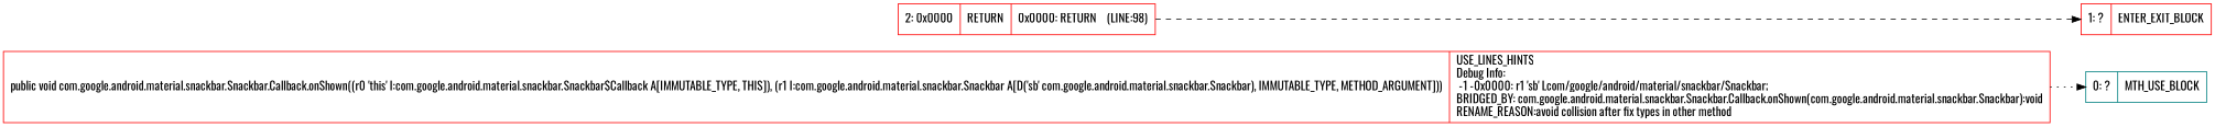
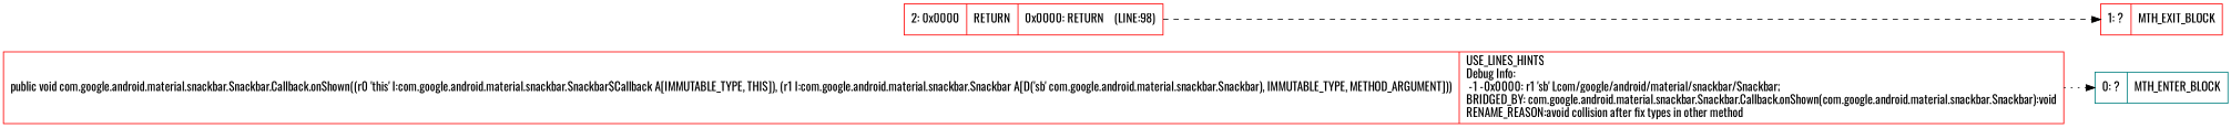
  digraph {
    fontname=Oswald
    rankdir=LR
    node [color=red fontname=Oswald shape=record]
    edge [fontname=Oswald]
-   n1 [color=teal label="{0\:\ ?|MTH_USE_BLOCK\l}"]
+   n1 [color=teal label="{0\:\ ?|MTH_ENTER_BLOCK\l}"]
    n2 [label="{2\:\ 0x0000|RETURN\l|0x0000: RETURN    (LINE:98)\l}"]
-   n3 [label="{1\:\ ?|ENTER_EXIT_BLOCK\l}"]
+   n3 [label="{1\:\ ?|MTH_EXIT_BLOCK\l}"]
    n4 [label="{public void com.google.android.material.snackbar.Snackbar.Callback.onShown((r0 'this' I:com.google.android.material.snackbar.Snackbar$Callback A[IMMUTABLE_TYPE, THIS]), (r1 I:com.google.android.material.snackbar.Snackbar A[D('sb' com.google.android.material.snackbar.Snackbar), IMMUTABLE_TYPE, METHOD_ARGUMENT]))  | USE_LINES_HINTS\lDebug Info:\l  \-1 \-0x0000: r1 'sb' Lcom\/google\/android\/material\/snackbar\/Snackbar;\lBRIDGED_BY: com.google.android.material.snackbar.Snackbar.Callback.onShown(com.google.android.material.snackbar.Snackbar):void\lRENAME_REASON:avoid collision after fix types in other method\l}"]
    n2 -> n3 [style=dashed]
    n4 -> n1 [style=dotted]
  }
